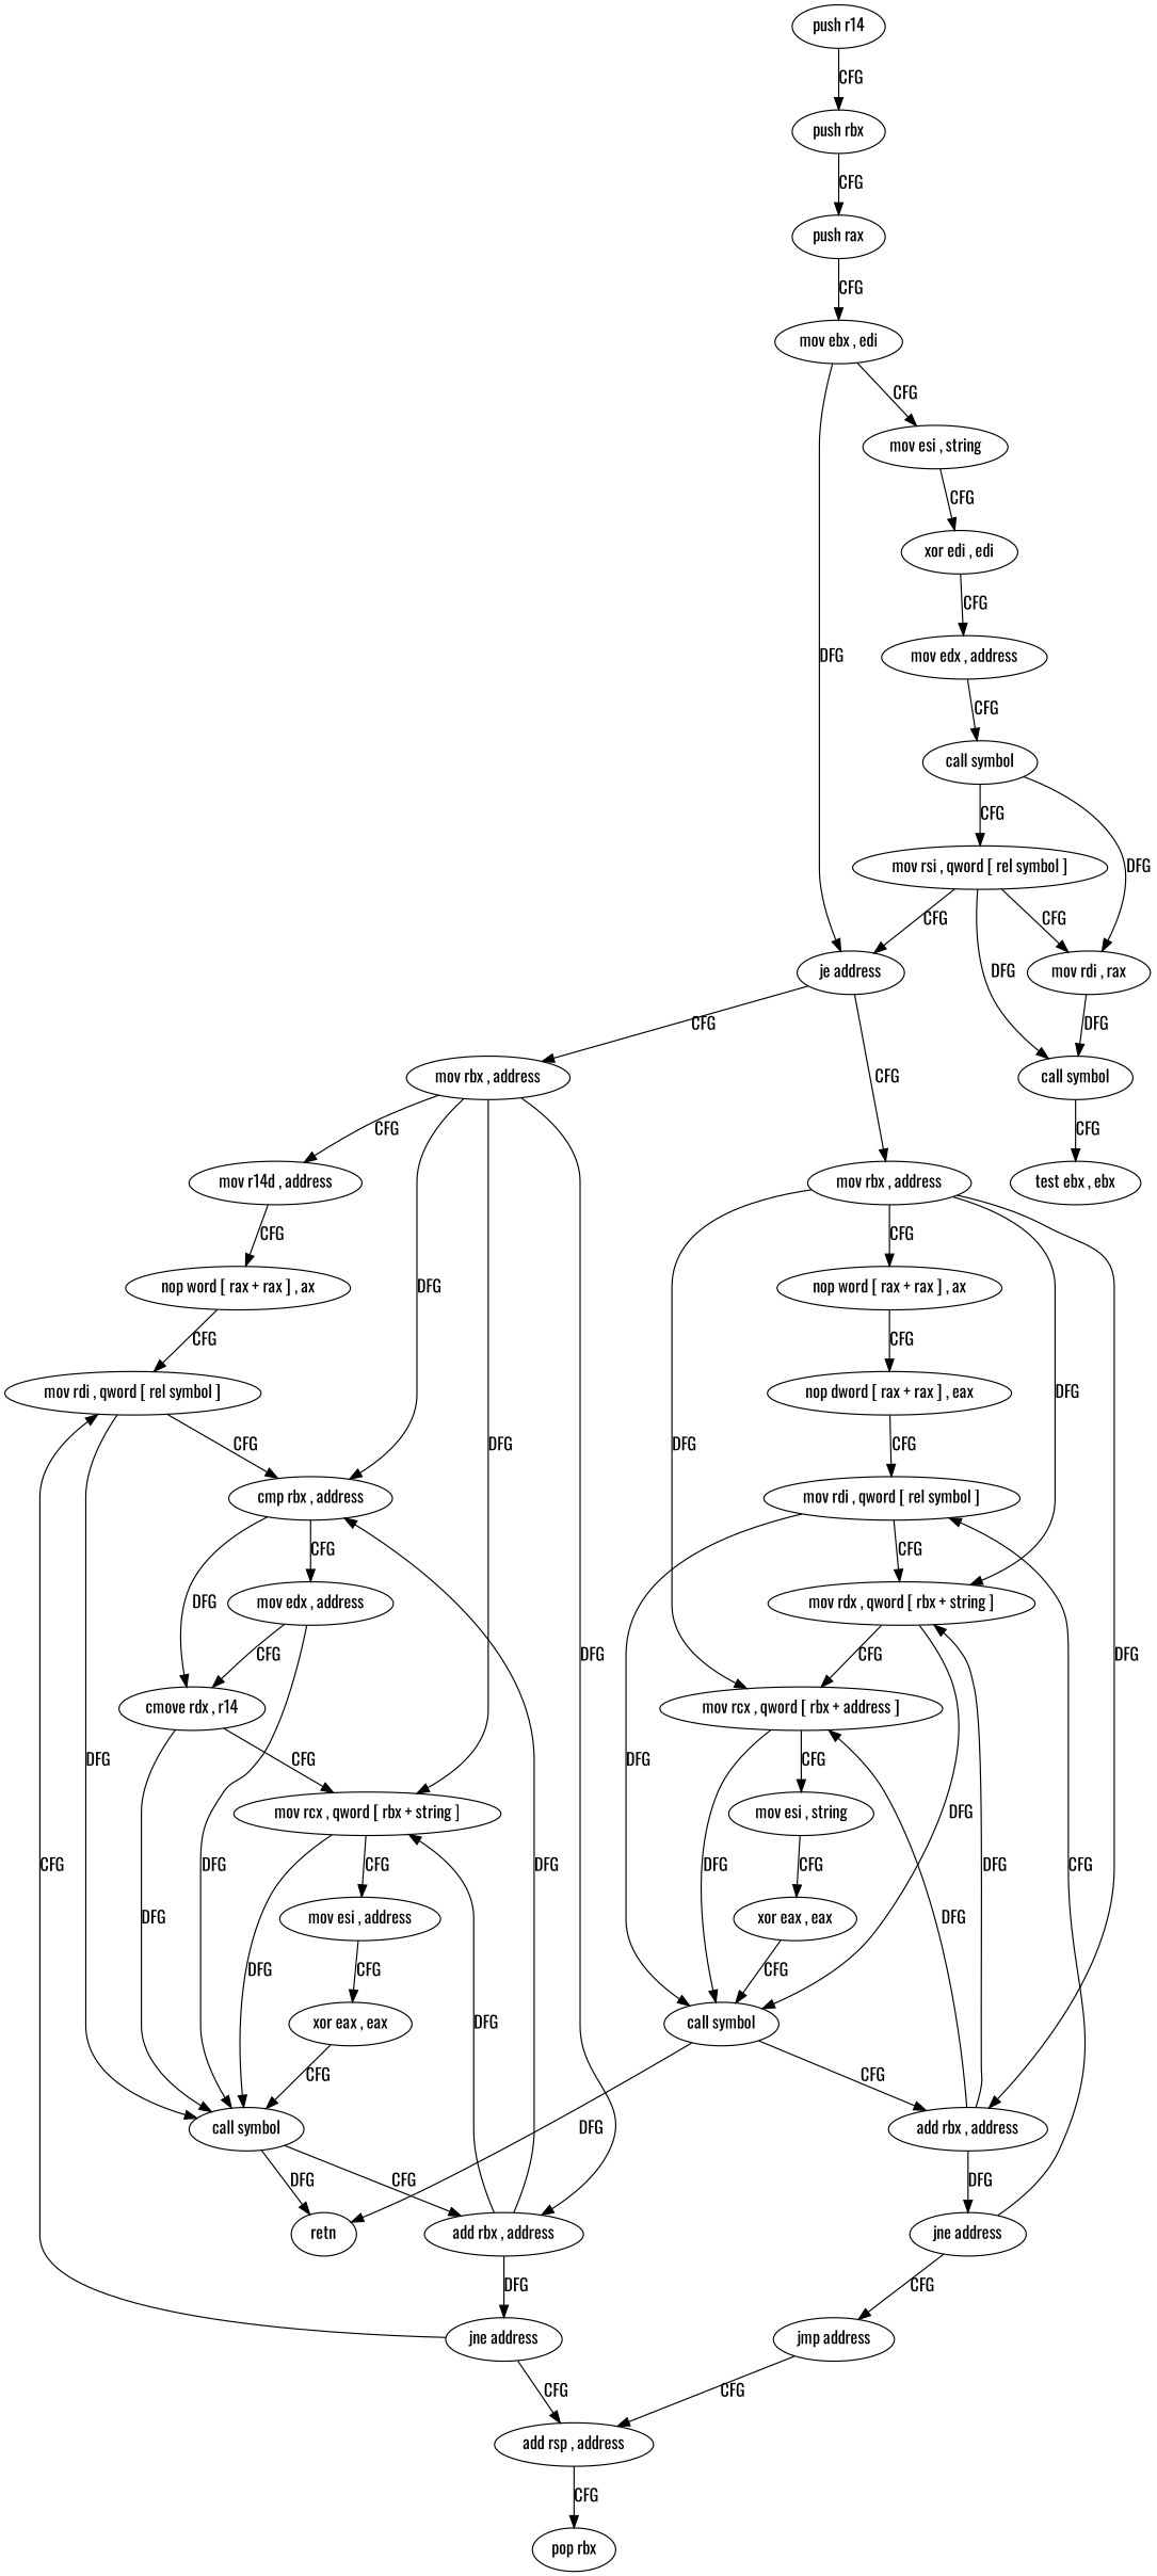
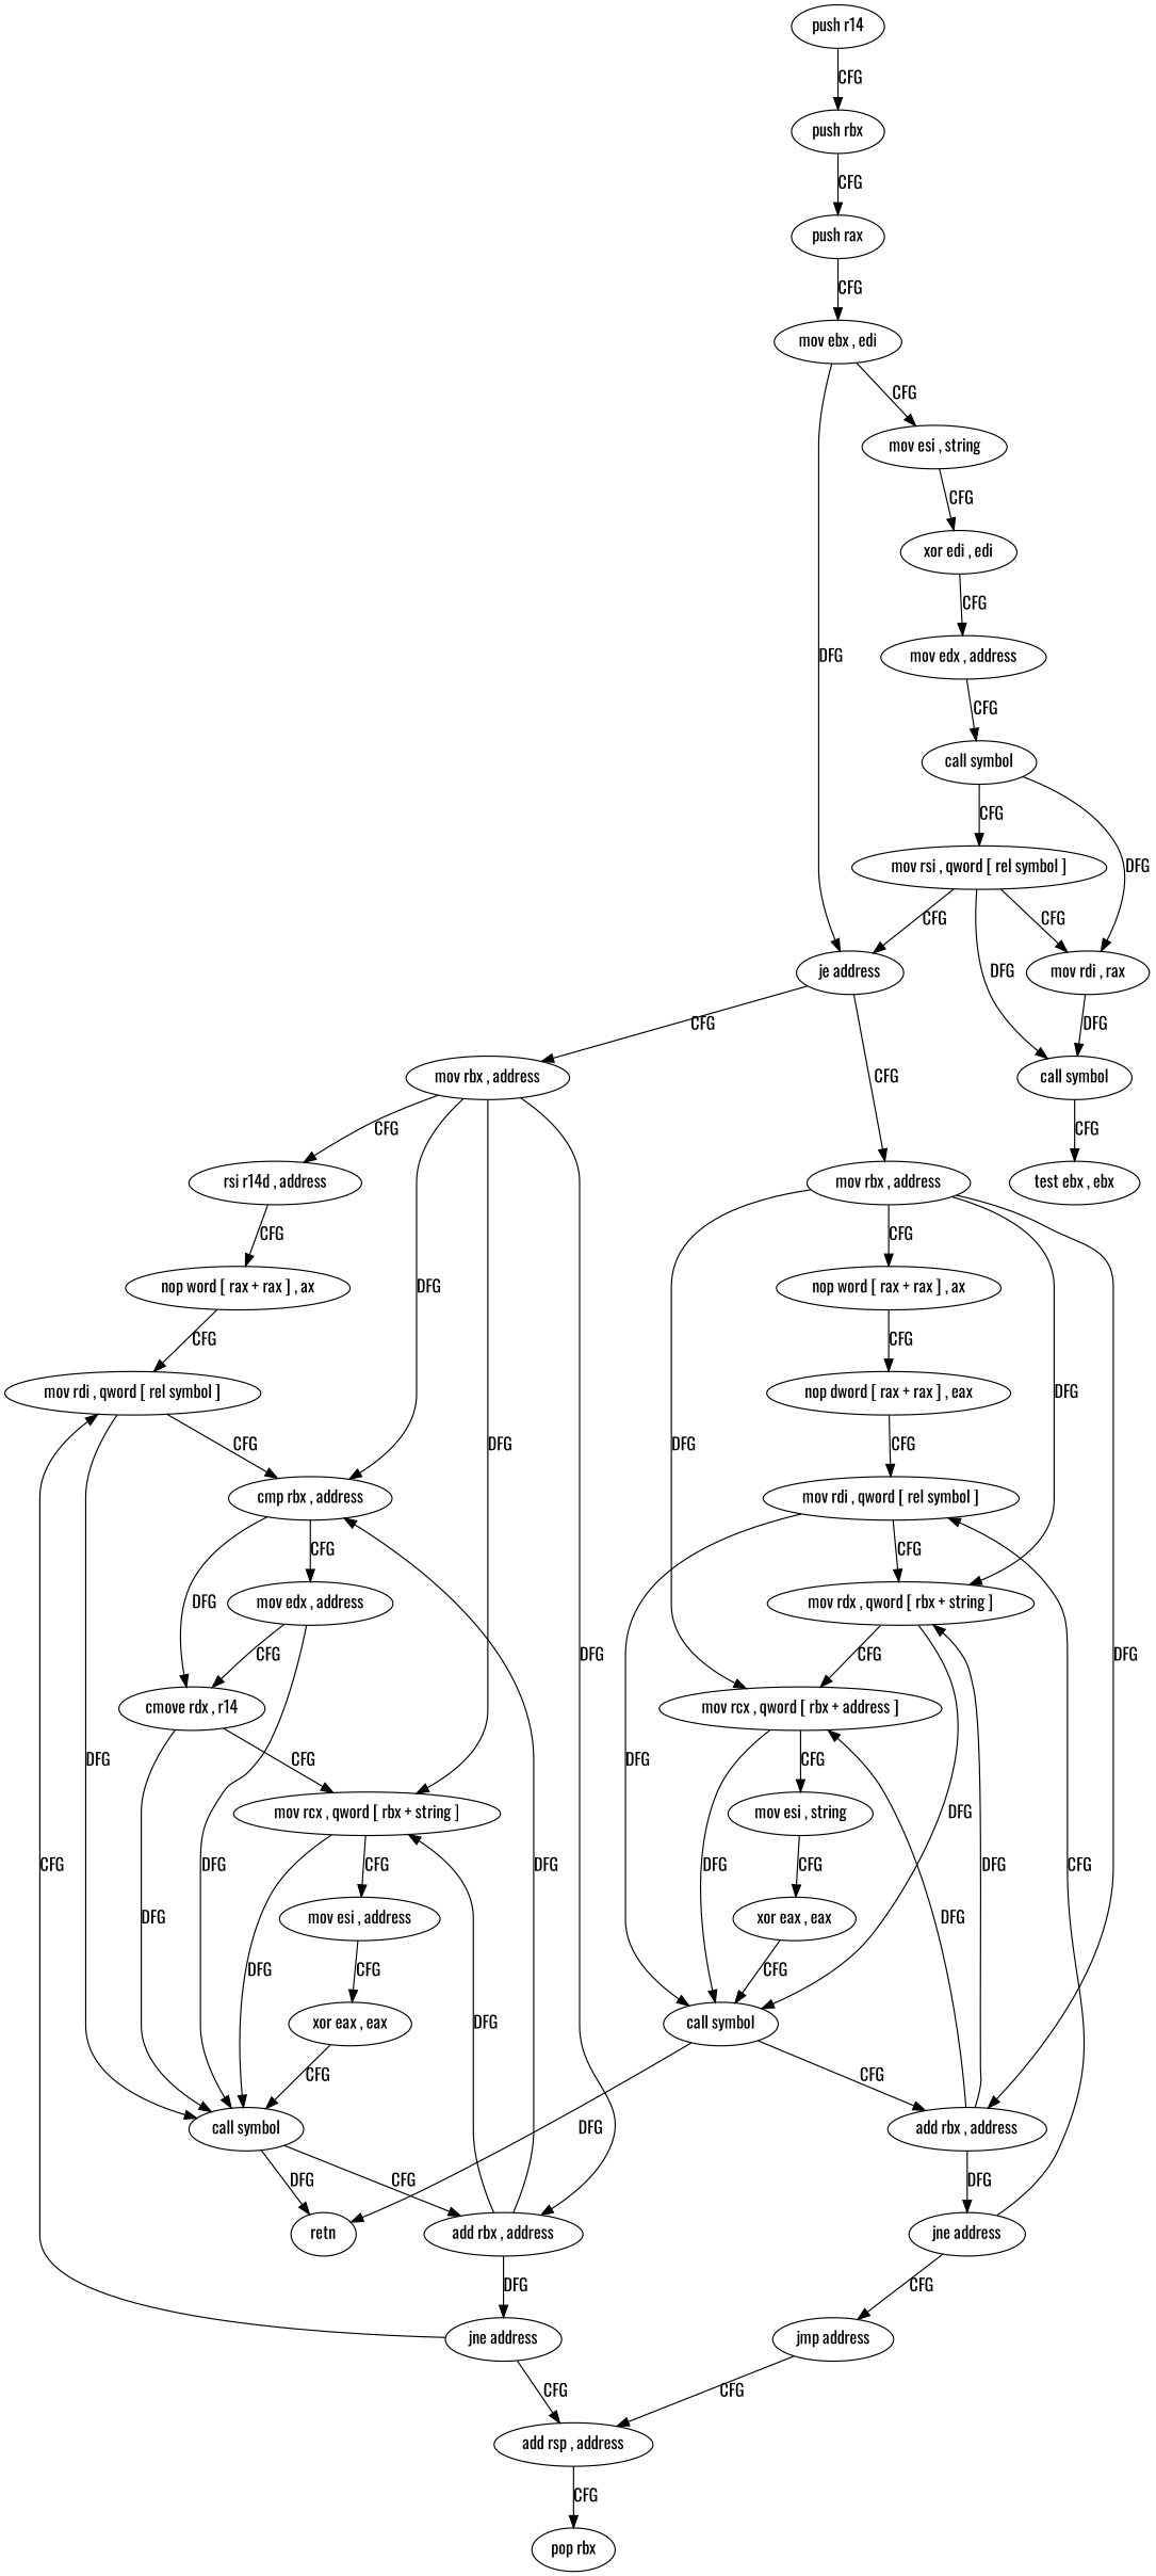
  digraph {
    fontname=Oswald
    node [fontname=Oswald]
    edge [fontname=Oswald]
    n1 [label="push r14"]
    n2 [label="push rbx"]
    n3 [label="push rax"]
    n4 [label="mov ebx , edi"]
    n5 [label="mov esi , string"]
    n6 [label="je address"]
    n7 [label="xor edi , edi"]
    n8 [label="mov rbx , address"]
    n9 [label="mov rbx , address"]
    n10 [label="mov edx , address"]
    n11 [label="call symbol"]
    n12 [label="mov rsi , qword [ rel symbol ]"]
    n13 [label="mov rdi , rax"]
    n14 [label="call symbol"]
    n15 [label="test ebx , ebx"]
-   n16 [label="mov r14d , address"]
+   n16 [label="rsi r14d , address"]
    n17 [label="cmp rbx , address"]
    n18 [label="mov rcx , qword [ rbx + string ]"]
    n19 [label="add rbx , address"]
    n20 [label="nop word [ rax + rax ] , ax"]
    n21 [label="mov rdx , qword [ rbx + string ]"]
    n22 [label="mov rcx , qword [ rbx + address ]"]
    n23 [label="add rbx , address"]
    n24 [label="nop word [ rax + rax ] , ax"]
    n25 [label="mov edx , address"]
    n26 [label="cmove rdx , r14"]
    n27 [label="call symbol"]
    n28 [label="mov esi , address"]
    n29 [label="jne address"]
    n30 [label="nop dword [ rax + rax ] , eax"]
    n31 [label="call symbol"]
    n32 [label="mov esi , string"]
    n33 [label="jne address"]
    n34 [label="mov rdi , qword [ rel symbol ]"]
    n35 [label=retn]
    n36 [label="mov rdi , qword [ rel symbol ]"]
    n37 [label="xor eax , eax"]
    n38 [label="add rsp , address"]
    n39 [label="pop rbx"]
    n40 [label="xor eax , eax"]
    n41 [label="jmp address"]
    n1 -> n2 [label=CFG]
    n2 -> n3 [label=CFG]
    n3 -> n4 [label=CFG]
    n4 -> n5 [label=CFG]
    n4 -> n6 [label=DFG]
    n5 -> n7 [label=CFG]
    n6 -> n8 [label=CFG]
    n6 -> n9 [label=CFG]
    n7 -> n10 [label=CFG]
    n8 -> n16 [label=CFG]
    n8 -> n17 [label=DFG]
    n8 -> n18 [label=DFG]
    n8 -> n19 [label=DFG]
    n9 -> n20 [label=CFG]
    n9 -> n21 [label=DFG]
    n9 -> n22 [label=DFG]
    n9 -> n23 [label=DFG]
    n10 -> n11 [label=CFG]
    n11 -> n12 [label=CFG]
    n11 -> n13 [label=DFG]
    n12 -> n6 [label=CFG]
    n12 -> n13 [label=CFG]
    n12 -> n14 [label=DFG]
    n13 -> n14 [label=DFG]
    n14 -> n15 [label=CFG]
    n16 -> n24 [label=CFG]
    n17 -> n25 [label=CFG]
    n17 -> n26 [label=DFG]
    n18 -> n27 [label=DFG]
    n18 -> n28 [label=CFG]
    n19 -> n17 [label=DFG]
    n19 -> n18 [label=DFG]
    n19 -> n29 [label=DFG]
    n20 -> n30 [label=CFG]
    n21 -> n22 [label=CFG]
    n21 -> n31 [label=DFG]
    n22 -> n31 [label=DFG]
    n22 -> n32 [label=CFG]
    n23 -> n21 [label=DFG]
    n23 -> n22 [label=DFG]
    n23 -> n33 [label=DFG]
    n24 -> n34 [label=CFG]
    n25 -> n26 [label=CFG]
    n25 -> n27 [label=DFG]
    n26 -> n18 [label=CFG]
    n26 -> n27 [label=DFG]
    n27 -> n19 [label=CFG]
    n27 -> n35 [label=DFG]
    n28 -> n37 [label=CFG]
    n29 -> n34 [label=CFG]
    n29 -> n38 [label=CFG]
    n30 -> n36 [label=CFG]
    n31 -> n23 [label=CFG]
    n31 -> n35 [label=DFG]
    n32 -> n40 [label=CFG]
    n33 -> n36 [label=CFG]
    n33 -> n41 [label=CFG]
    n34 -> n17 [label=CFG]
    n34 -> n27 [label=DFG]
    n36 -> n21 [label=CFG]
    n36 -> n31 [label=DFG]
    n37 -> n27 [label=CFG]
    n38 -> n39 [label=CFG]
    n40 -> n31 [label=CFG]
    n41 -> n38 [label=CFG]
  }
